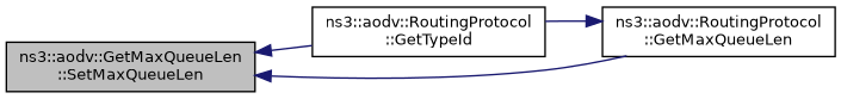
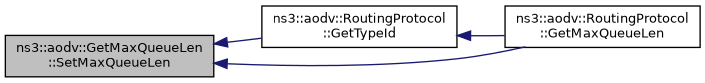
  digraph {
    rankdir=LR
    node [color=black fillcolor=white fontname=Helvetica fontsize=10 shape=record style=filled]
    edge [color=midnightblue dir=back fontname=Helvetica fontsize=10 labelfontname=Helvetica labelfontsize=10 style=solid]
    n1 [fillcolor=grey75 fontcolor=black height=0.2 label="ns3::aodv::GetMaxQueueLen\l::SetMaxQueueLen" width=0.4]
    n2 [height=0.2 label="ns3::aodv::RoutingProtocol\l::GetTypeId" width=0.4]
    n3 [height=0.2 label="ns3::aodv::RoutingProtocol\l::GetMaxQueueLen" width=0.4]
    n1 -> n2
    n1 -> n3
-   n3 -> n2
+   n2 -> n3
  }
